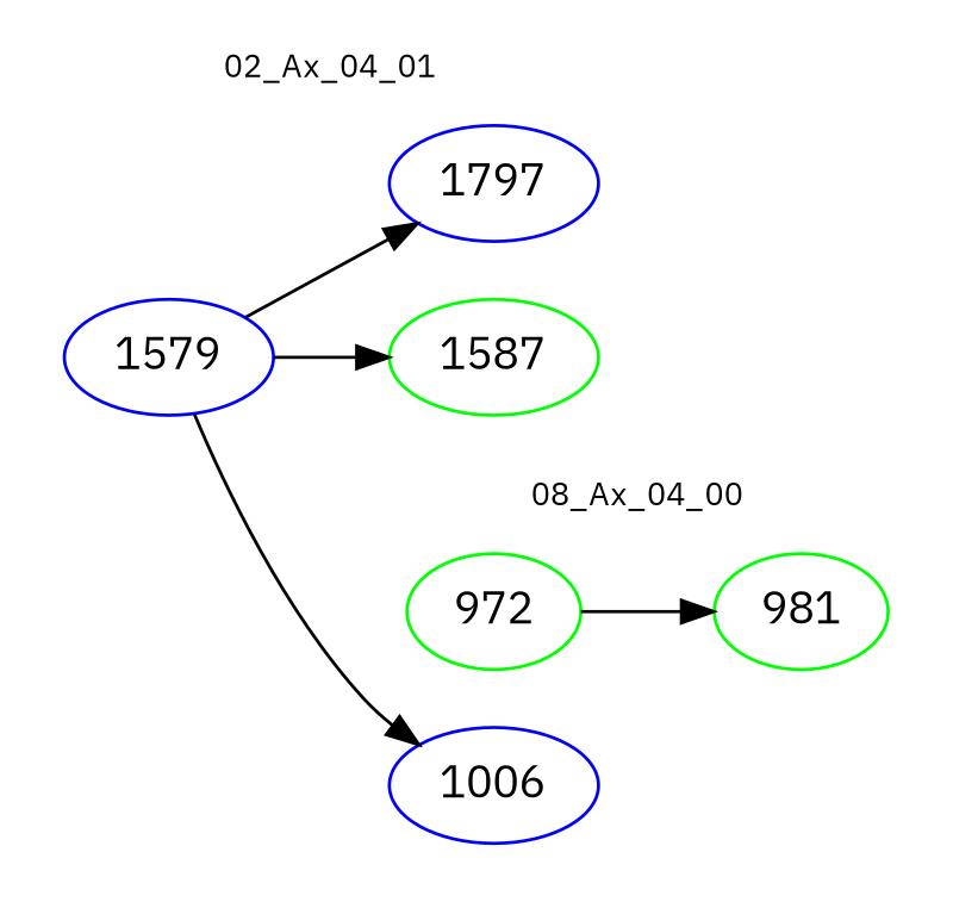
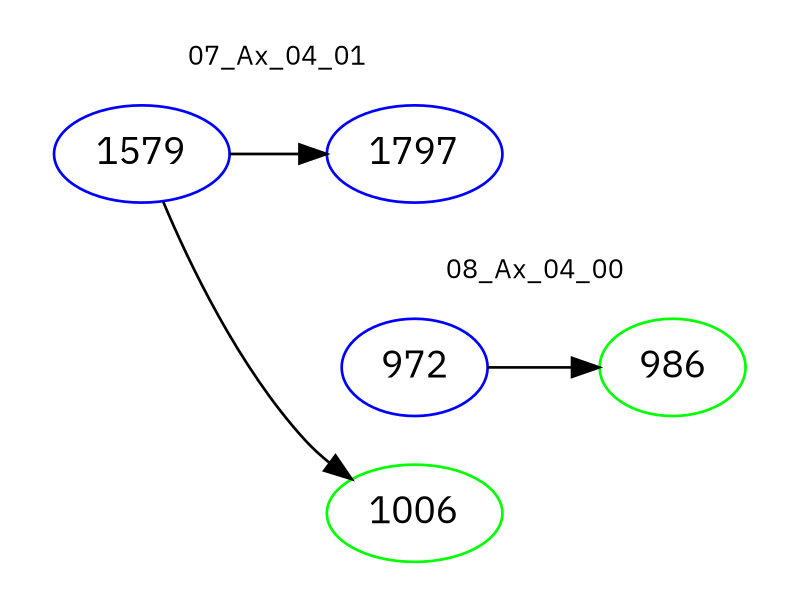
  digraph {
    fontname="IBM Plex Sans"
    rankdir=LR
    node [color=blue fontname="IBM Plex Sans"]
    edge [color=black fontname="IBM Plex Sans"]
-   n1 [color=green label=972]
-   n2 [label=1006]
-   n3 [color=green label=981]
+   n1 [label=972]
+   n2 [color=green label=1006]
+   n3 [color=green label=986]
    n4 [label=1579]
-   n5 [color=green label=1587]
    n6 [label=1797]
    subgraph cluster_1 {
      color=white
      fontsize=10
      label="08_Ax_04_00"
      n1
      n2
      n3
    }
    subgraph cluster_2 {
      color=white
      fontsize=10
-     label="02_Ax_04_01"
+     label="07_Ax_04_01"
      n4
-     n5
      n6
    }
    n1 -> n3
    n4 -> n2
-   n4 -> n5
    n4 -> n6
  }
